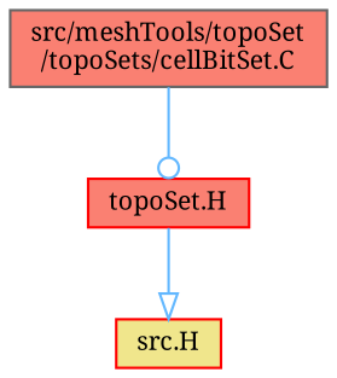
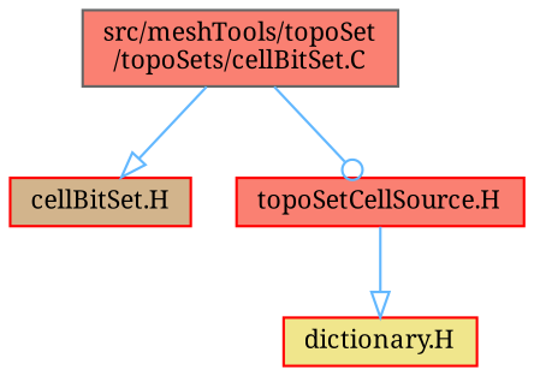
  digraph {
    fontname="Noto Serif"
    node [color=red fillcolor=salmon fontname="Noto Serif" fontsize=10 shape=box style=filled]
    edge [arrowhead=onormal color=steelblue1 fontname="Noto Serif" fontsize=10 labelfontname=Helvetica labelfontsize=10 style=solid]
    n1 [color=gray40 fontcolor=black height=0.2 label="src/meshTools/topoSet\l/topoSets/cellBitSet.C" width=0.4]
-   n3 [height=0.2 label="topoSet.H" width=0.4]
-   n4 [fillcolor=khaki height=0.2 label="src.H" width=0.4]
+   n2 [fillcolor=tan height=0.2 label="cellBitSet.H" width=0.4]
+   n3 [height=0.2 label="topoSetCellSource.H" width=0.4]
+   n4 [fillcolor=khaki height=0.2 label="dictionary.H" width=0.4]
+   n1 -> n2
    n1 -> n3 [arrowhead=odot]
    n3 -> n4
  }
